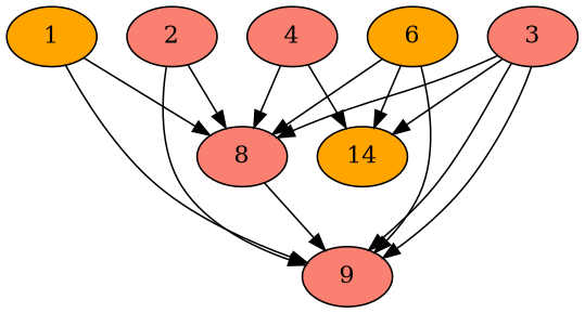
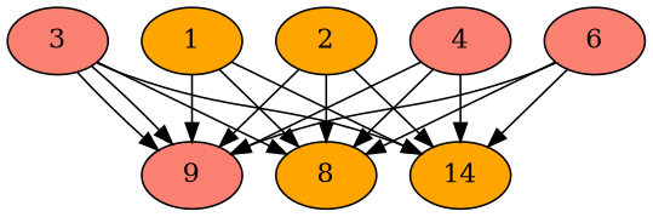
  digraph {
    node [alpha=0.12 fillcolor=salmon style=filled]
    1 [expect_size=20783104 fillcolor=orange]
-   8 [alpha=0.10 expect_size=11819008]
+   8 [alpha=0.10 expect_size=11819008 fillcolor=orange]
    9 [expect_size=43360256]
    n4 [alpha=0.16 expect_size=35442688 fillcolor=orange label=14]
-   2 [alpha=0.18 expect_size=20406272]
+   2 [alpha=0.18 expect_size=20406272 fillcolor=orange]
    3 [alpha=0.08 expect_size=45722624]
    4 [alpha=0.17 expect_size=16622592]
-   6 [alpha=0.07 expect_size=43513856 fillcolor=orange]
+   6 [alpha=0.07 expect_size=43513856]
    1 -> 8
    1 -> 9
+   1 -> n4
    2 -> 8
    2 -> 9
+   2 -> n4
    3 -> 8
    3 -> 9
    3 -> 9
    3 -> n4
    4 -> 8
-   8 -> 9
+   4 -> 9
    4 -> n4
    6 -> 8
    6 -> 9
    6 -> n4
  }
